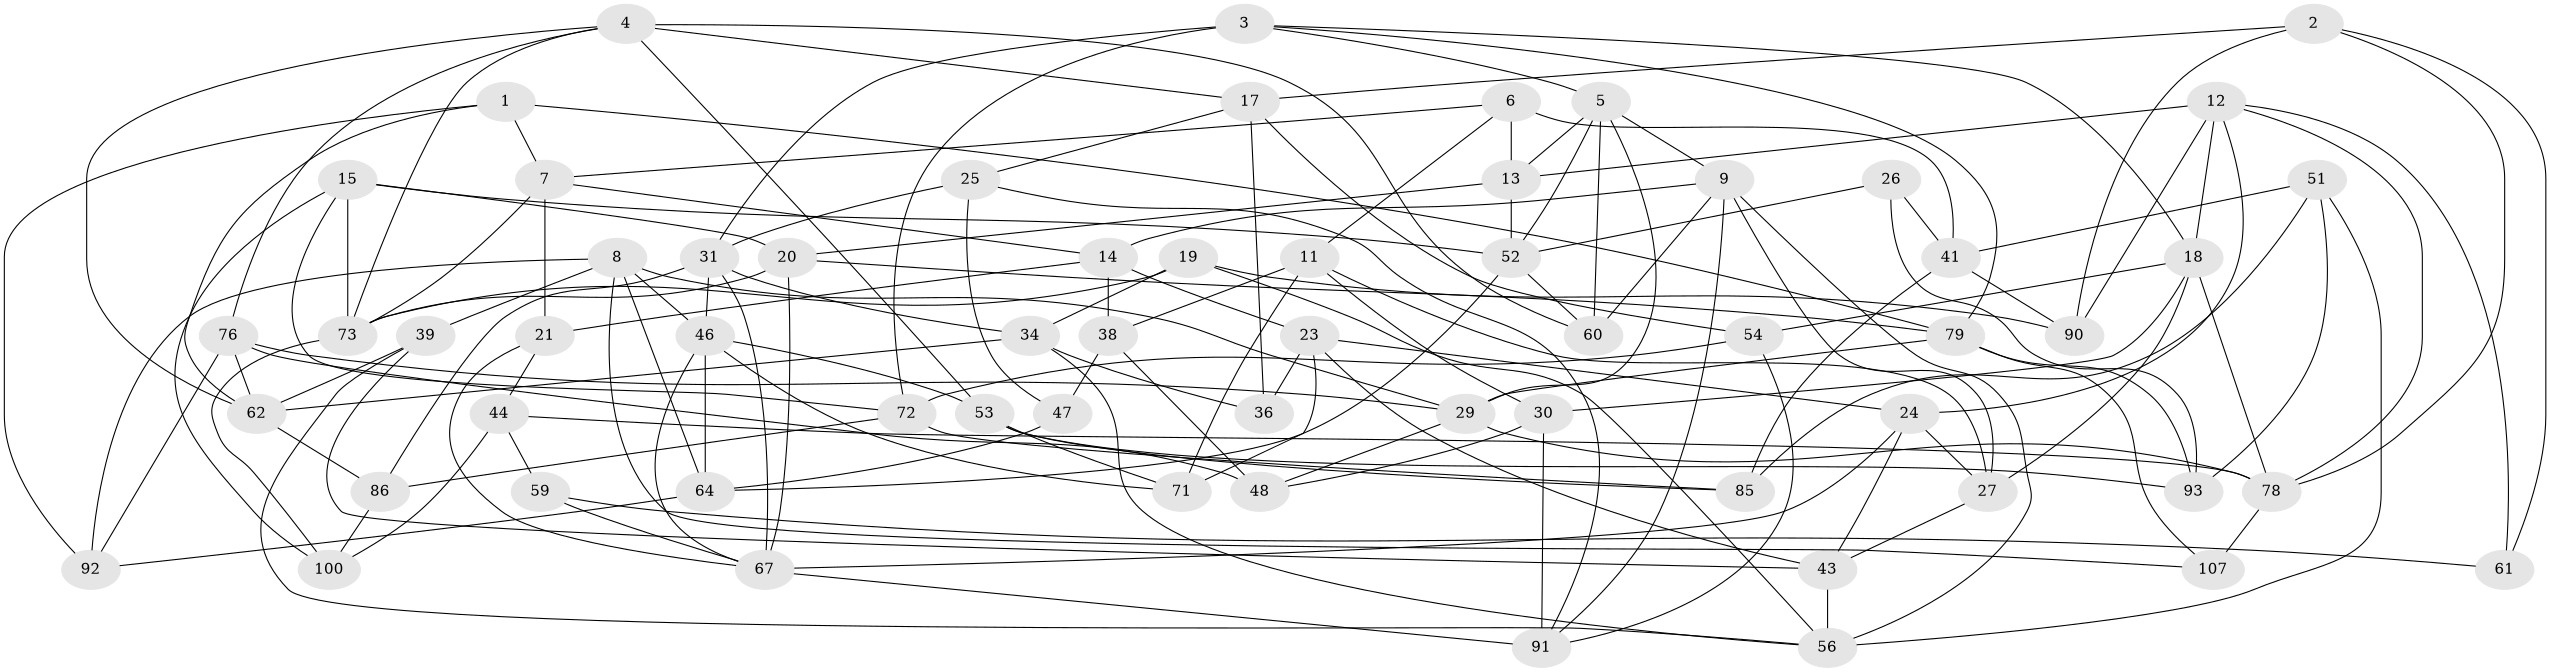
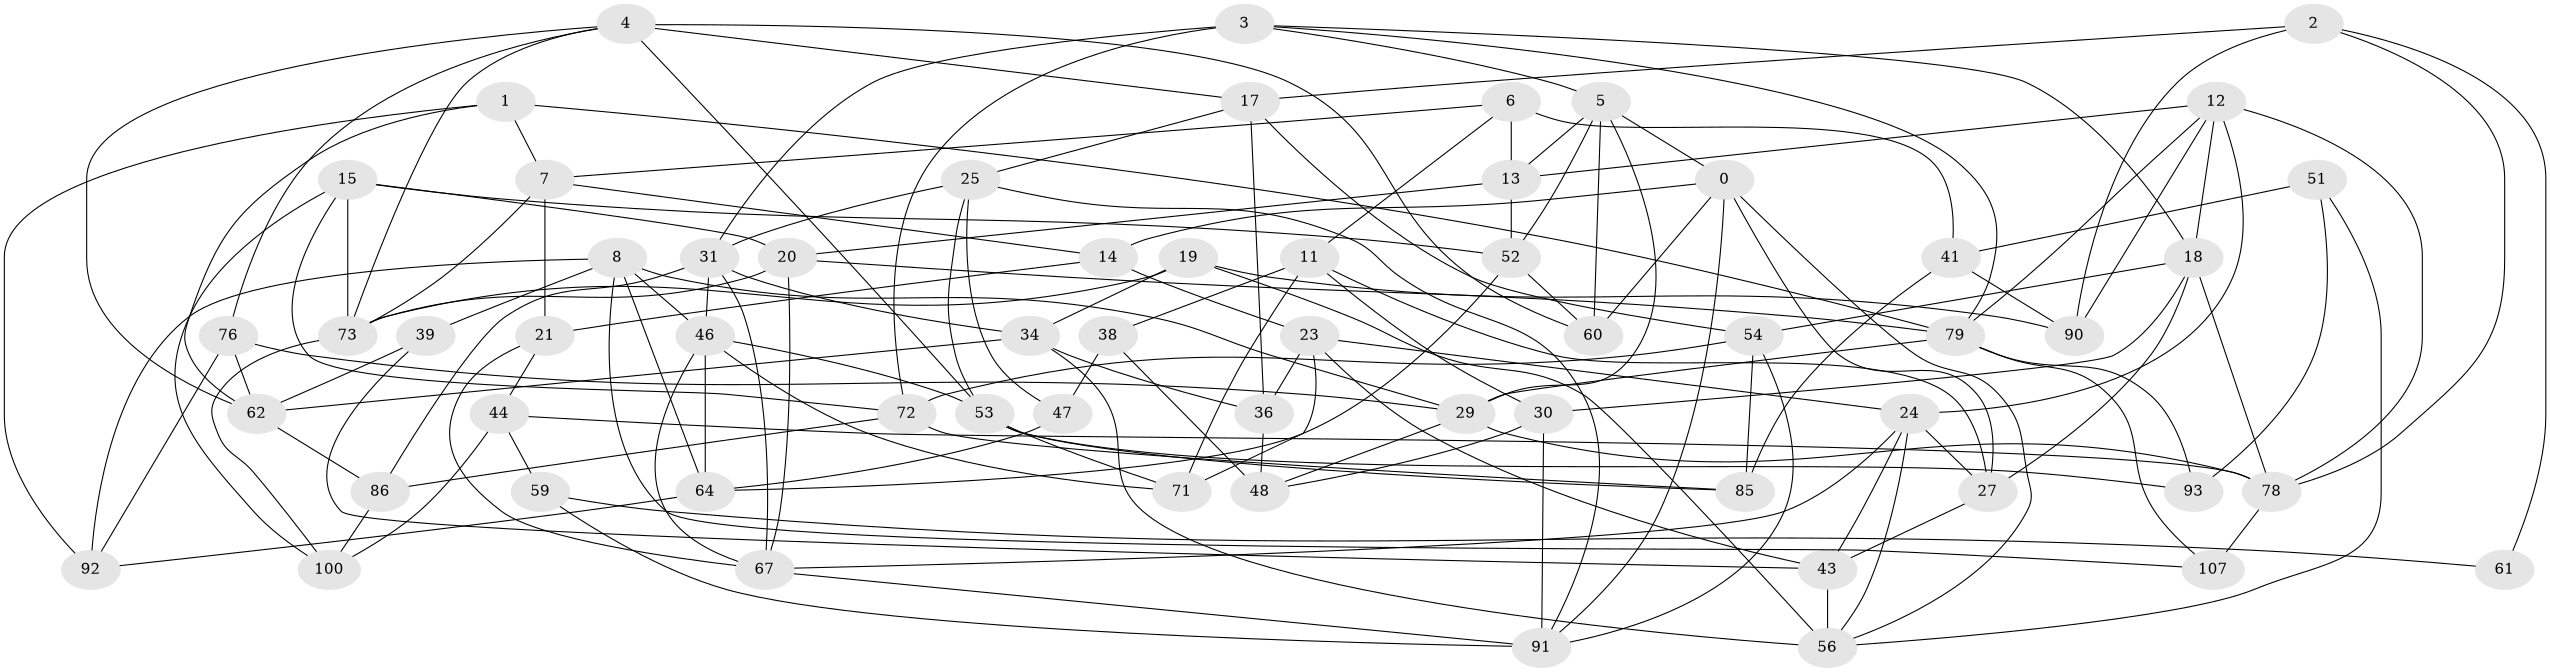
  graph {
    node [color=gray90 style=filled]
    7 [super="+52"]
    n2 [label=73 super="+94"]
    14 [super="+28"]
    21
    1
    62 [super="+69"]
    79 [super="+89"]
    92
    n9 [label=86]
    29 [super="+42"]
    n11 [label=107]
    93
    17 [super="+96"]
    25 [super="+74"]
    36
    54
    2
    n18 [label=61]
    78 [super="+99"]
    90
    3 [super="+40"]
    5 [super="+58"]
    18 [super="+45"]
    31 [super="+37"]
    72 [super="+86"]
    60
-   9 [super="+57"]
+   9 [super="+57" label=0]
    13 [super="+103"]
    n29 [label=52 super="+68"]
    27 [super="+35"]
    30
    46 [super="+61"]
    34 [super="+87"]
    67 [super="+88"]
    85
    4 [super="+102"]
    n37 [label=76]
    53 [super="+59"]
    71 [super="+98"]
    100
    56 [super="+65"]
    91 [super="+97"]
    20 [super="+22"]
    48 [super="+104"]
    64 [super="+76"]
    6
    11 [super="+32"]
    n48 [label=41 super="+82"]
    38 [super="+75"]
    23 [super="+41"]
    44 [super="+55"]
    8 [super="+10"]
    39 [super="+73"]
    43 [super="+63"]
    47
    12 [super="+84"]
    24 [super="+95"]
    n58 [label=59 super="+80"]
    15
    19
-   26
    51 [super="+101"]
    7 -- n2
    7 -- 14
    7 -- 21
    n2 -- 100
    14 -- 21
-   14 -- 38
    14 -- 23
    21 -- 67
    21 -- 44
    1 -- 7
    1 -- 62
    1 -- 79
    1 -- 92
    62 -- n9
    79 -- 29
    79 -- n11
    79 -- 93
    n9 -- 100
    29 -- 78
    29 -- 48
    17 -- 25
    17 -- 36
    17 -- 54
    25 -- 31
+   25 -- 53
    25 -- 91
    25 -- 47
-   n37 -- 48
+   36 -- 48
    54 -- 72
    54 -- 91
    2 -- 17
    2 -- n18
    2 -- 78
    2 -- 90
    78 -- n11 [weight=2]
    3 -- 79
    3 -- 5
    3 -- 18
    3 -- 31
    3 -- 72 [weight=2]
    5 -- 29
    5 -- 60
    5 -- 9
    5 -- 13
    5 -- n29
    18 -- 54
    18 -- 78
    18 -- 27
    18 -- 30
    31 -- n9
    31 -- 46
    31 -- 34
    31 -- 67
    72 -- n9
    72 -- 85
    9 -- 14
    9 -- 60
    9 -- 27
    9 -- 56
    9 -- 91
    13 -- n29
    13 -- 20
    n29 -- 60
    n29 -- 64
    27 -- 43
    30 -- 91
    30 -- 48
    46 -- 67
    46 -- 53
    46 -- 71
    46 -- 64
    34 -- 62
    34 -- 36
    34 -- 56
    67 -- 91
    4 -- n2
    4 -- 62
    4 -- 17
    4 -- 60
    4 -- n37
    4 -- 53
    n37 -- 62
    n37 -- 92
    n37 -- 29
    53 -- 93
    53 -- 85
    53 -- 71 [weight=2]
    20 -- n2
    20 -- 79 [weight=2]
    20 -- 67
    64 -- 92
    6 -- 7
    6 -- 13
    6 -- 11
    6 -- n48
    11 -- 27
    11 -- 30
    11 -- 71
    11 -- 38
    n48 -- 90
    n48 -- 85
    38 -- 48 [weight=3]
    38 -- 47
    23 -- 36
    23 -- 71
    23 -- 43 [weight=2]
    23 -- 24
    44 -- 78
    44 -- 100
    44 -- n58 [weight=2]
    8 -- 92
    8 -- 29
    8 -- n11
    8 -- 46
    8 -- 64
    8 -- 39
    39 -- 62
-   39 -- 56
+   24 -- 56
    39 -- 43
    43 -- 56
    47 -- 64
-   12 -- n18
+   12 -- 79
    12 -- 78
    12 -- 90
    12 -- 18
    12 -- 13
    12 -- 24
    24 -- 27
    24 -- 67
    24 -- 43
    n58 -- n18
-   n58 -- 67
+   n58 -- 91
    15 -- n2
    15 -- 72
    15 -- n29
    15 -- 100
    15 -- 20
    19 -- n2
    19 -- 90
    19 -- 34
    19 -- 56
-   26 -- 93
-   26 -- n29
-   26 -- n48
    51 -- 93
-   51 -- 85
+   54 -- 85
    51 -- 56
    51 -- n48 [weight=2]
  }
